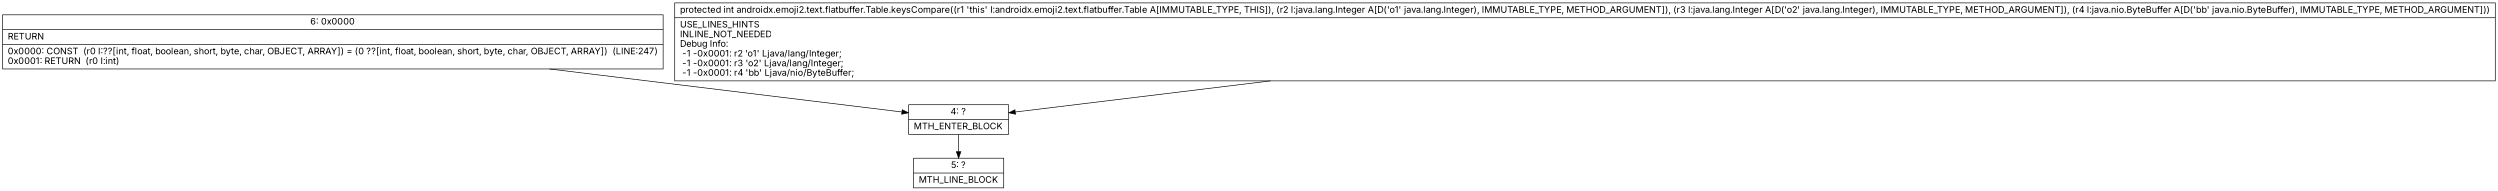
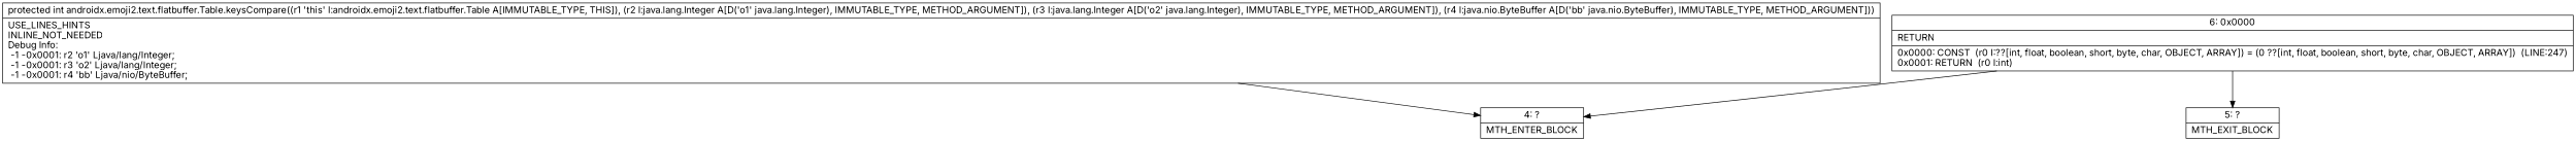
  digraph {
    fontname=Inter
    node [fontname=Inter shape=record]
    edge [fontname=Inter]
    n1 [label="{4\:\ ?|MTH_ENTER_BLOCK\l}"]
    n2 [label="{6\:\ 0x0000|RETURN\l|0x0000: CONST  (r0 I:??[int, float, boolean, short, byte, char, OBJECT, ARRAY]) = (0 ??[int, float, boolean, short, byte, char, OBJECT, ARRAY])  (LINE:247)\l0x0001: RETURN  (r0 I:int) \l}"]
-   n3 [label="{5\:\ ?|MTH_LINE_BLOCK\l}"]
+   n3 [label="{5\:\ ?|MTH_EXIT_BLOCK\l}"]
    n4 [label="{protected int androidx.emoji2.text.flatbuffer.Table.keysCompare((r1 'this' I:androidx.emoji2.text.flatbuffer.Table A[IMMUTABLE_TYPE, THIS]), (r2 I:java.lang.Integer A[D('o1' java.lang.Integer), IMMUTABLE_TYPE, METHOD_ARGUMENT]), (r3 I:java.lang.Integer A[D('o2' java.lang.Integer), IMMUTABLE_TYPE, METHOD_ARGUMENT]), (r4 I:java.nio.ByteBuffer A[D('bb' java.nio.ByteBuffer), IMMUTABLE_TYPE, METHOD_ARGUMENT]))  | USE_LINES_HINTS\lINLINE_NOT_NEEDED\lDebug Info:\l  \-1 \-0x0001: r2 'o1' Ljava\/lang\/Integer;\l  \-1 \-0x0001: r3 'o2' Ljava\/lang\/Integer;\l  \-1 \-0x0001: r4 'bb' Ljava\/nio\/ByteBuffer;\l}"]
    n2 -> n1
-   n1 -> n3
+   n2 -> n3
    n4 -> n1
  }
